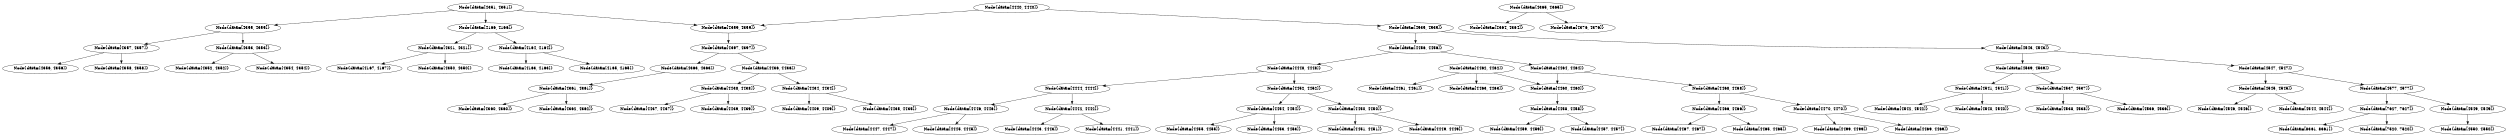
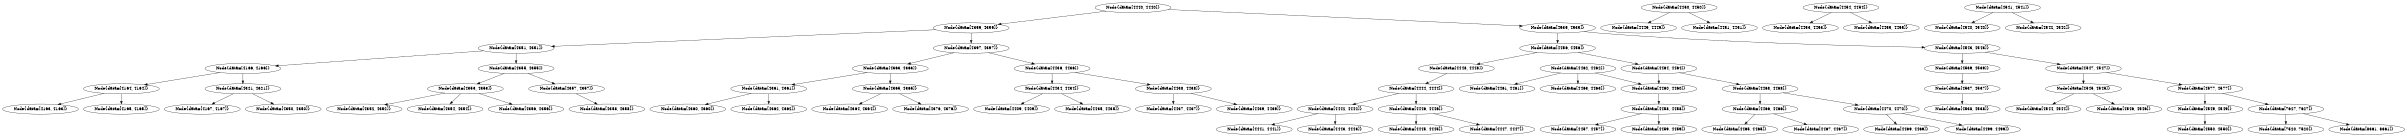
  digraph {
    n1 [label="Node{data=[4440, 4440]}"]
    n2 [label="Node{data=[4359, 4359]}"]
    n3 [label="Node{data=[4535, 4535]}"]
    n4 [label="Node{data=[4351, 4351]}"]
    n5 [label="Node{data=[4397, 4397]}"]
    n6 [label="Node{data=[4456, 4456]}"]
    n7 [label="Node{data=[4543, 4543]}"]
    n8 [label="Node{data=[4166, 4166]}"]
    n9 [label="Node{data=[4355, 4355]}"]
    n10 [label="Node{data=[4363, 4363]}"]
    n11 [label="Node{data=[4436, 4436]}"]
    n12 [label="Node{data=[4164, 4164]}"]
    n13 [label="Node{data=[4321, 4321]}"]
    n14 [label="Node{data=[4353, 4353]}"]
    n15 [label="Node{data=[4357, 4357]}"]
    n16 [label="Node{data=[4163, 4163]}"]
    n17 [label="Node{data=[4165, 4165]}"]
    n18 [label="Node{data=[4167, 4167]}"]
    n19 [label="Node{data=[4350, 4350]}"]
    n20 [label="Node{data=[4352, 4352]}"]
    n21 [label="Node{data=[4354, 4354]}"]
    n22 [label="Node{data=[4356, 4356]}"]
    n23 [label="Node{data=[4358, 4358]}"]
    n24 [label="Node{data=[4361, 4361]}"]
    n25 [label="Node{data=[4365, 4365]}"]
    n26 [label="Node{data=[4434, 4434]}"]
    n27 [label="Node{data=[4438, 4438]}"]
    n28 [label="Node{data=[4360, 4360]}"]
    n29 [label="Node{data=[4362, 4362]}"]
    n30 [label="Node{data=[4364, 4364]}"]
    n31 [label="Node{data=[4376, 4376]}"]
    n32 [label="Node{data=[4409, 4409]}"]
    n33 [label="Node{data=[4435, 4435]}"]
    n34 [label="Node{data=[4437, 4437]}"]
    n35 [label="Node{data=[4439, 4439]}"]
    n36 [label="Node{data=[4448, 4448]}"]
    n37 [label="Node{data=[4464, 4464]}"]
    n38 [label="Node{data=[4539, 4539]}"]
    n39 [label="Node{data=[4547, 4547]}"]
    n40 [label="Node{data=[4444, 4444]}"]
-   n41 [label="Node{data=[4452, 4452]}"]
    n42 [label="Node{data=[4460, 4460]}"]
    n43 [label="Node{data=[4468, 4468]}"]
    n44 [label="Node{data=[4442, 4442]}"]
    n45 [label="Node{data=[4446, 4446]}"]
    n46 [label="Node{data=[4450, 4450]}"]
    n47 [label="Node{data=[4454, 4454]}"]
    n48 [label="Node{data=[4441, 4441]}"]
    n49 [label="Node{data=[4443, 4443]}"]
    n50 [label="Node{data=[4445, 4445]}"]
    n51 [label="Node{data=[4447, 4447]}"]
    n52 [label="Node{data=[4449, 4449]}"]
    n53 [label="Node{data=[4451, 4451]}"]
    n54 [label="Node{data=[4453, 4453]}"]
    n55 [label="Node{data=[4455, 4455]}"]
    n56 [label="Node{data=[4458, 4458]}"]
    n57 [label="Node{data=[4466, 4466]}"]
    n58 [label="Node{data=[4470, 4470]}"]
    n59 [label="Node{data=[4457, 4457]}"]
    n60 [label="Node{data=[4459, 4459]}"]
    n61 [label="Node{data=[4462, 4462]}"]
    n62 [label="Node{data=[4461, 4461]}"]
    n63 [label="Node{data=[4463, 4463]}"]
    n64 [label="Node{data=[4465, 4465]}"]
    n65 [label="Node{data=[4467, 4467]}"]
    n66 [label="Node{data=[4469, 4469]}"]
    n67 [label="Node{data=[4499, 4499]}"]
    n68 [label="Node{data=[4537, 4537]}"]
    n69 [label="Node{data=[4541, 4541]}"]
    n70 [label="Node{data=[4545, 4545]}"]
    n71 [label="Node{data=[4577, 4577]}"]
-   n72 [label="Node{data=[4536, 4536]}"]
    n73 [label="Node{data=[4538, 4538]}"]
    n74 [label="Node{data=[4540, 4540]}"]
    n75 [label="Node{data=[4542, 4542]}"]
    n76 [label="Node{data=[4544, 4544]}"]
    n77 [label="Node{data=[4546, 4546]}"]
    n78 [label="Node{data=[4549, 4549]}"]
    n79 [label="Node{data=[7627, 7627]}"]
    n80 [label="Node{data=[4550, 4550]}"]
    n81 [label="Node{data=[7520, 7520]}"]
    n82 [label="Node{data=[8361, 8361]}"]
    n1 -> n2
    n1 -> n3
-   n4 -> n2
+   n2 -> n4
    n2 -> n5
    n3 -> n6
    n3 -> n7
    n4 -> n8
    n4 -> n9
    n5 -> n10
    n5 -> n11
    n6 -> n36
    n6 -> n37
    n7 -> n38
    n7 -> n39
    n8 -> n12
    n8 -> n13
    n9 -> n14
    n9 -> n15
    n10 -> n24
+   n10 -> n25
    n11 -> n26
    n11 -> n27
    n12 -> n16
    n12 -> n17
    n13 -> n18
    n13 -> n19
    n14 -> n20
    n14 -> n21
-   n15 -> n22
+   n14 -> n22
    n15 -> n23
    n24 -> n28
    n24 -> n29
    n25 -> n30
    n25 -> n31
    n26 -> n32
    n26 -> n33
    n27 -> n34
    n27 -> n35
    n36 -> n40
-   n36 -> n41
    n37 -> n42
    n37 -> n43
    n38 -> n68
-   n38 -> n69
    n39 -> n70
    n39 -> n71
    n40 -> n44
    n40 -> n45
-   n41 -> n46
-   n41 -> n47
    n42 -> n56
    n43 -> n57
    n43 -> n58
    n44 -> n48
    n44 -> n49
    n45 -> n50
    n45 -> n51
    n46 -> n52
    n46 -> n53
    n47 -> n54
    n47 -> n55
    n56 -> n59
    n56 -> n60
    n57 -> n64
    n57 -> n65
    n58 -> n66
    n58 -> n67
    n61 -> n42
    n61 -> n62
    n61 -> n63
-   n68 -> n72
    n68 -> n73
    n69 -> n74
    n69 -> n75
    n70 -> n76
    n70 -> n77
    n71 -> n78
    n71 -> n79
    n78 -> n80
    n79 -> n81
    n79 -> n82
  }
